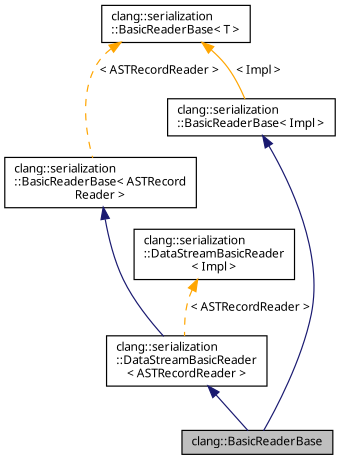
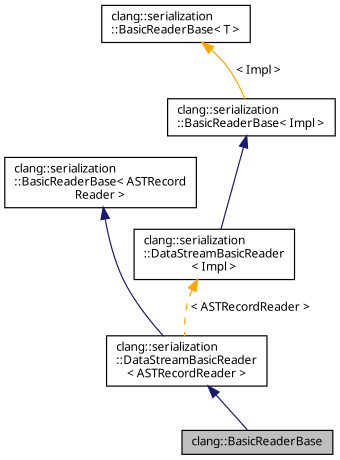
  digraph {
    fontname="Noto Sans"
    rankdir=TB
    node [color=black fontname="Noto Sans" fontsize=10 shape=record]
    edge [color=midnightblue dir=back fontname="Noto Sans" fontsize=10 labelfontname=Helvetica labelfontsize=10 style=solid]
    n1 [fillcolor=grey75 fontcolor=black height=0.2 label="clang::BasicReaderBase" style=filled width=0.4]
    n2 [height=0.2 label="clang::serialization\l::DataStreamBasicReader\l\< ASTRecordReader \>" width=0.4]
    n3 [height=0.2 label="clang::serialization\l::BasicReaderBase\< ASTRecord\lReader \>" width=0.4]
    n4 [height=0.2 label="clang::serialization\l::BasicReaderBase\< T \>" width=0.4]
    n5 [height=0.2 label="clang::serialization\l::BasicReaderBase\< Impl \>" width=0.4]
    n6 [height=0.2 label="clang::serialization\l::DataStreamBasicReader\l\< Impl \>" width=0.4]
    n2 -> n1
    n3 -> n2
-   n4 -> n3 [color=orange label=" \< ASTRecordReader \>" style=dashed]
    n4 -> n5 [color=orange label=" \< Impl \>"]
-   n5 -> n1
+   n5 -> n6
    n6 -> n2 [color=orange label=" \< ASTRecordReader \>" style=dashed]
  }
